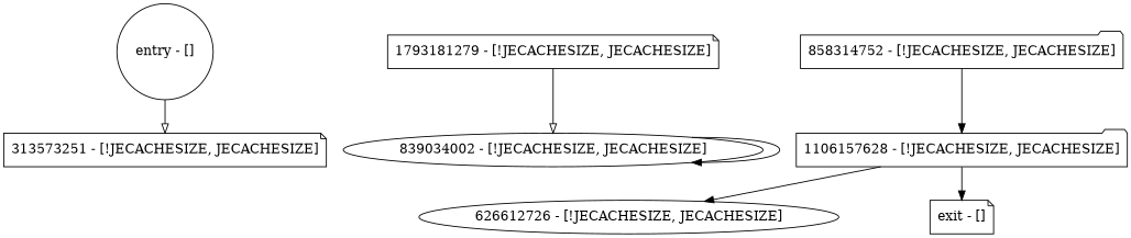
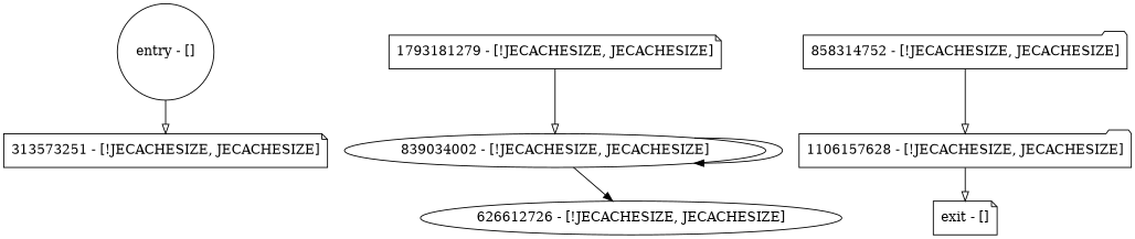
  digraph {
    node [shape=note]
    edge [arrowhead=onormal]
    n1 [label="entry - []" shape=circle]
    n2 [label="313573251 - [!JECACHESIZE, JECACHESIZE]"]
    n3 [label="exit - []"]
    n4 [label="626612726 - [!JECACHESIZE, JECACHESIZE]" shape=ellipse]
    n5 [label="1793181279 - [!JECACHESIZE, JECACHESIZE]"]
    n6 [label="839034002 - [!JECACHESIZE, JECACHESIZE]" shape=ellipse]
    n7 [label="858314752 - [!JECACHESIZE, JECACHESIZE]" shape=folder]
    n8 [label="1106157628 - [!JECACHESIZE, JECACHESIZE]" shape=folder]
    n1 -> n2
    n5 -> n6
-   n8 -> n4 [arrowhead=normal]
+   n6 -> n4 [arrowhead=normal]
    n6 -> n6 [arrowhead=normal]
-   n7 -> n8 [arrowhead=normal]
-   n8 -> n3 [arrowhead=normal]
+   n7 -> n8
+   n8 -> n3
  }
